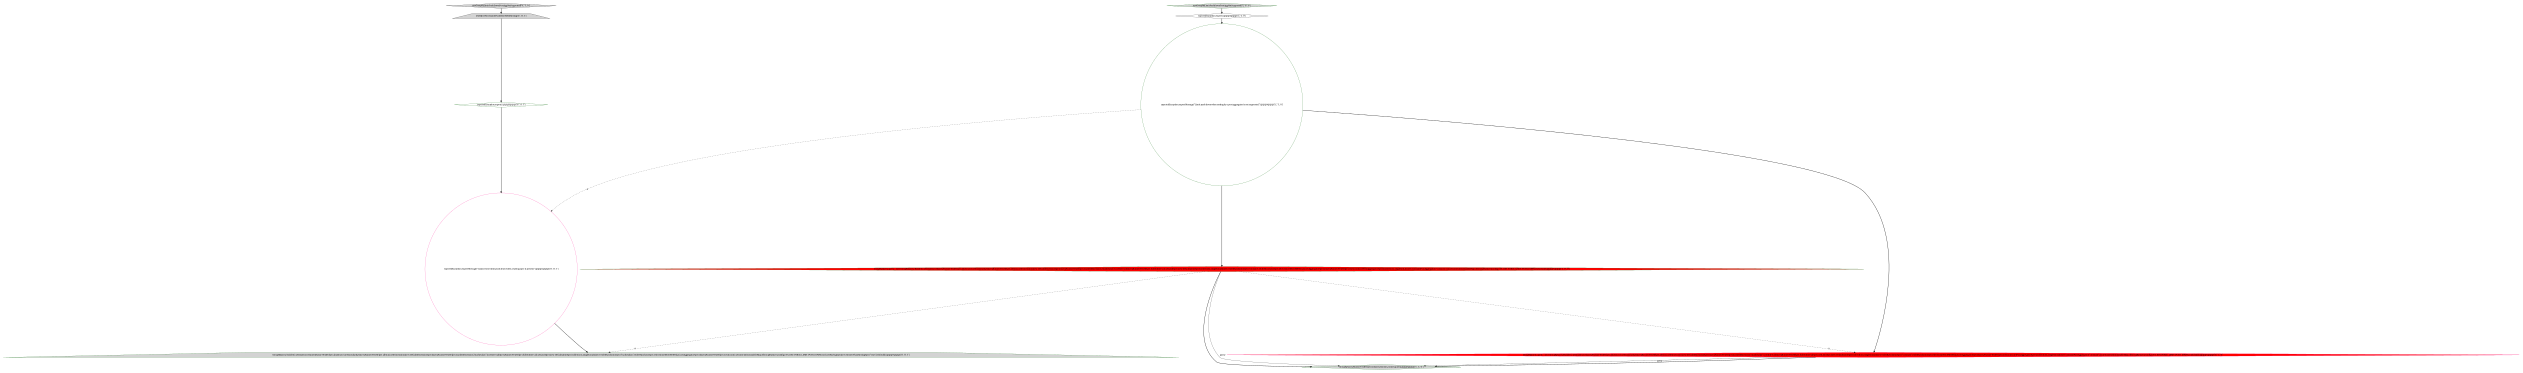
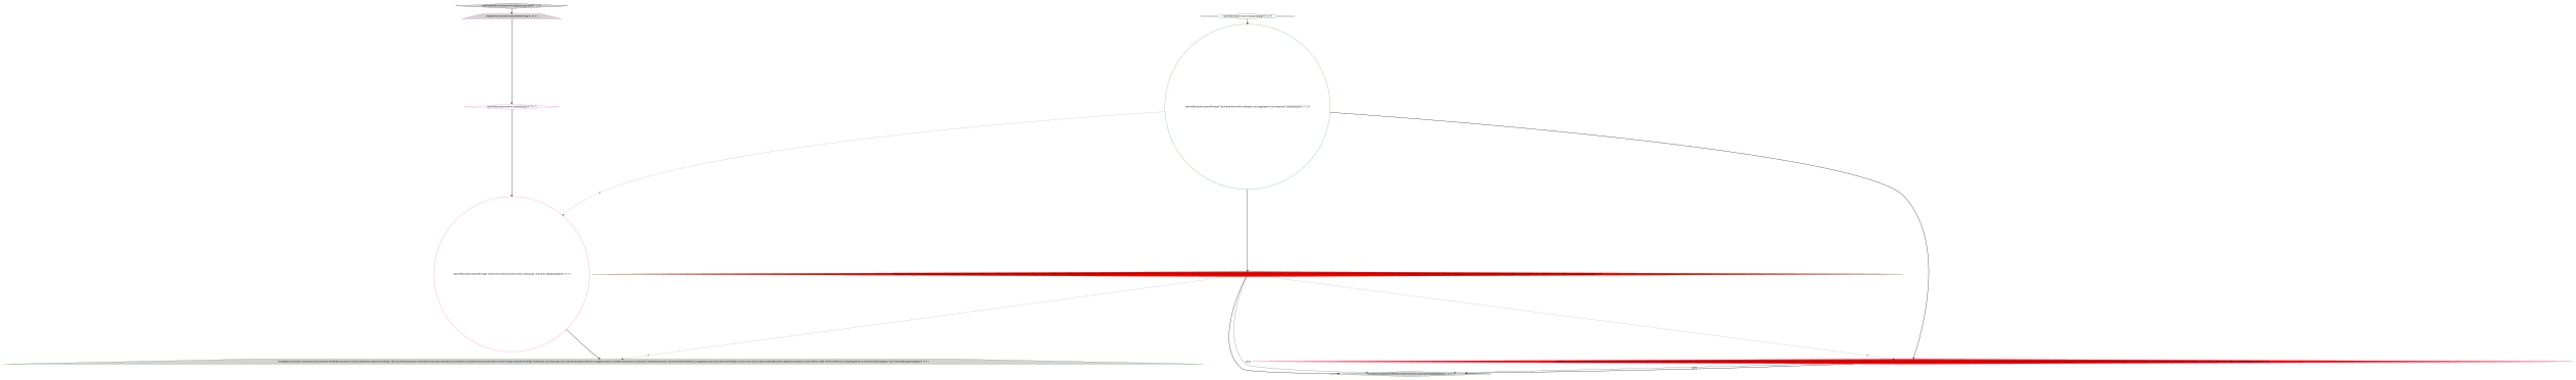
  digraph {
    fontname=Merriweather
    node [color=darkgreen fillcolor=lightgray fontname=Merriweather shape=diamond style=filled]
    edge [fontname=Merriweather style=bold]
    n1 [fillcolor=red label="GroupByQuery query = new GroupByQuery.Builder().setDataSource(QueryRunnerTestHelper.dataSource).setGranularity(QueryRunnerTestHelper.allGran).setDimensions(new DefaultDimensionSpec(QueryRunnerTestHelper.marketDimension,\"marketalias\")).setInterval(QueryRunnerTestHelper.fullOnInterval).setLimitSpec(new DefaultLimitSpec(Collections.singletonList(new OrderByColumnSpec(\"constant\",OrderByColumnSpec.Direction.DESCENDING)),2)).setAggregatorSpecs(QueryRunnerTestHelper.rowsCount).setPostAggregatorSpecs(Collections.singletonList(new ConstantPostAggregator(\"constant\",1))).setContext(ImmutableMap.of(GroupByQueryConfig.CTX_KEY_FORCE_LIMIT_PUSH_DOWN,true)).build()@@@5@@@['1', '0', '0']"]
    n2 [color=deeppink fillcolor=red label="GroupByQuery query = new GroupByQuery.Builder().setDataSource(QueryRunnerTestHelper.dataSource).setGranularity(QueryRunnerTestHelper.allGran).setDimensions(new DefaultDimensionSpec(QueryRunnerTestHelper.marketDimension,\"marketalias\")).setInterval(QueryRunnerTestHelper.fullOnIntervalSpec).setLimitSpec(new DefaultLimitSpec(Collections.singletonList(new OrderByColumnSpec(\"constant\",OrderByColumnSpec.Direction.DESCENDING)),2)).setAggregatorSpecs(QueryRunnerTestHelper.rowsCount).setPostAggregatorSpecs(Collections.singletonList(new ConstantPostAggregator(\"constant\",1))).setContext(ImmutableMap.of(GroupByQueryConfig.CTX_KEY_FORCE_LIMIT_PUSH_DOWN,true)).build()@@@5@@@['0', '1', '0']"]
    n3 [label="GroupByQuery.builder().setDataSource(QueryRunnerTestHelper.dataSource).setGranularity(QueryRunnerTestHelper.allGran).setDimensions(new DefaultDimensionSpec(QueryRunnerTestHelper.marketDimension,\"marketalias\")).setInterval(QueryRunnerTestHelper.fullOnInterval).setLimitSpec(new DefaultLimitSpec(Collections.singletonList(new OrderByColumnSpec(\"marketalias\",OrderByColumnSpec.Direction.DESCENDING)),2)).setAggregatorSpecs(QueryRunnerTestHelper.rowsCount).setContext(ImmutableMap.of(GroupByQueryConfig.CTX_KEY_FORCE_LIMIT_PUSH_DOWN,true)).setHavingSpec(new GreaterThanHavingSpec(\"rows\",10)).build()@@@5@@@['0', '0', '1']" shape=trapezium]
    n4 [label="GroupByQueryRunnerTestHelper.runQuery(factory,runner,query)@@@6@@@['1', '1', '0']"]
-   n5 [fillcolor=white label="expectedException.expect()@@@3@@@['0', '0', '1']"]
+   n5 [color=deeppink fillcolor=white label="expectedException.expect()@@@3@@@['0', '0', '1']"]
    n6 [color=deeppink fillcolor=white label="expectedException.expectMessage(\"Cannot force limit push down when a having spec is present.\")@@@4@@@['0', '0', '1']" shape=circle]
    n7 [fillcolor=white label="expectedException.expectMessage(\"Limit push down when sorting by a post aggregator is not supported.\")@@@4@@@['1', '1', '0']" shape=circle]
-   n8 [color=black label="testRejectForceLimitPushDownWithHaving['0', '0', '1']" shape=trapezium]
-   n9 [label="testGroupByLimitPushDownPostAggNotSupported['1', '0', '0']"]
+   n8 [color=deeppink label="testRejectForceLimitPushDownWithHaving['0', '0', '1']" shape=trapezium]
    n10 [color=black fillcolor=white label="expectedException.expect()@@@3@@@['1', '1', '0']"]
    n11 [color=black label="testGroupByLimitPushDownPostAggNotSupported['0', '1', '0']"]
    n1 -> n2 [label=0 style=dashed]
    n1 -> n3 [label=0 style=dashed]
    n1 -> n4
    n1 -> n4 [label=query style=solid]
    n2 -> n4 [label=query style=solid]
    n2 -> n4
    n5 -> n6
    n6 -> n3
    n7 -> n1
    n7 -> n2
    n7 -> n6 [label=0 style=dashed]
    n8 -> n5
-   n9 -> n10
    n10 -> n7
    n11 -> n8
  }
